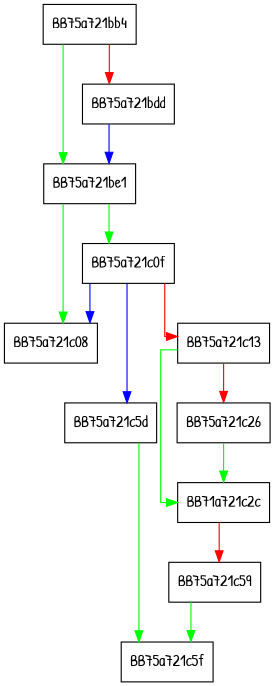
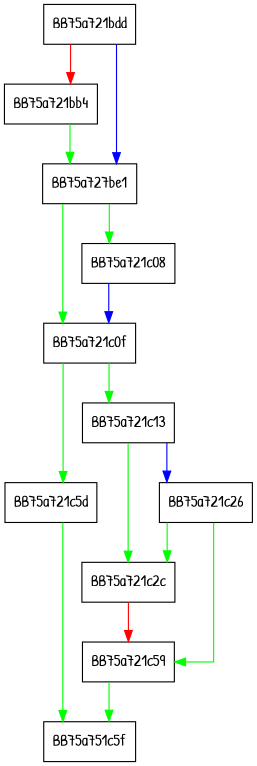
  digraph {
    fontname="Patrick Hand"
    splines=ortho
    node [fontname="Patrick Hand" shape=box]
    edge [color=green fontname="Patrick Hand"]
    BB75a721bb4
-   BB75a721be1
+   BB75a721be1 [label=BB75a727be1]
    BB75a721bdd
    BB75a721c0f
    BB75a721c08
    BB75a721c5d
    BB75a721c13
-   BB75a721c5f
+   BB75a721c5f [label=BB75a751c5f]
    BB75a721c26
-   BB75a721c2c [label=BB71a721c2c]
+   BB75a721c2c
    BB75a721c59
    BB75a721bb4 -> BB75a721be1
-   BB75a721bb4 -> BB75a721bdd [color=red]
+   BB75a721bdd -> BB75a721bb4 [color=red]
    BB75a721be1 -> BB75a721c0f
    BB75a721be1 -> BB75a721c08
    BB75a721bdd -> BB75a721be1 [color=blue]
-   BB75a721c0f -> BB75a721c5d [color=blue]
-   BB75a721c0f -> BB75a721c13 [color=red]
-   BB75a721c0f -> BB75a721c08 [color=blue]
+   BB75a721c0f -> BB75a721c5d
+   BB75a721c0f -> BB75a721c13
+   BB75a721c08 -> BB75a721c0f [color=blue]
    BB75a721c5d -> BB75a721c5f
-   BB75a721c13 -> BB75a721c26 [color=red]
+   BB75a721c13 -> BB75a721c26 [color=blue]
    BB75a721c13 -> BB75a721c2c
    BB75a721c26 -> BB75a721c2c
+   BB75a721c26 -> BB75a721c59
    BB75a721c2c -> BB75a721c59 [color=red]
    BB75a721c59 -> BB75a721c5f
  }
